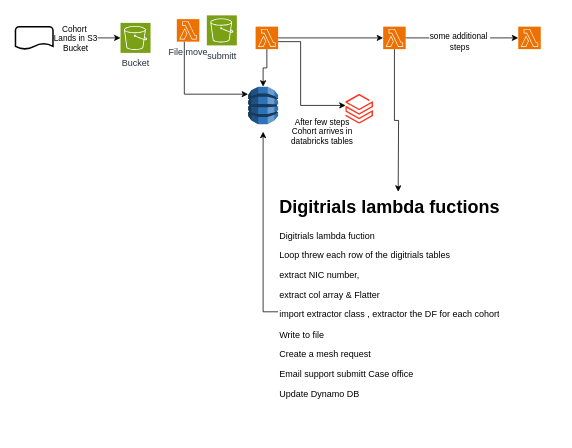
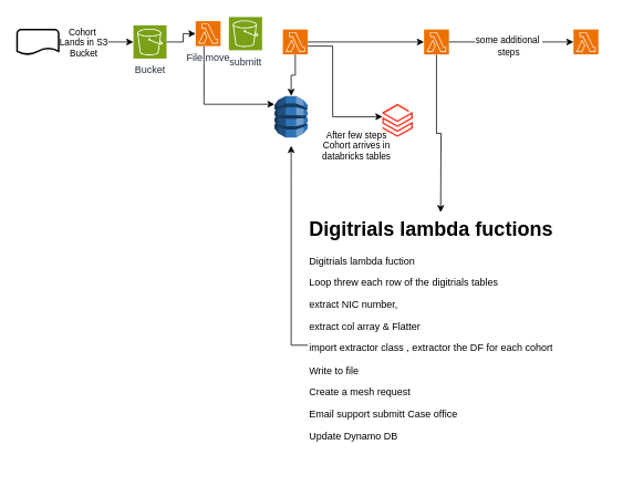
  <mxCell id="0" />
  <mxCell id="1" parent="0" />
  <mxCell id="2" style="edgeStyle=orthogonalEdgeStyle;rounded=0;orthogonalLoop=1;jettySize=auto;html=1;" edge="1" parent="1" source="3" target="10"><mxGeometry relative="1" as="geometry"><Array as="points"><mxPoint x="245" y="125" /></Array></mxGeometry></mxCell>
  <mxCell id="3" value="File move" style="sketch=0;points=[[0,0,0],[0.25,0,0],[0.5,0,0],[0.75,0,0],[1,0,0],[0,1,0],[0.25,1,0],[0.5,1,0],[0.75,1,0],[1,1,0],[0,0.25,0],[0,0.5,0],[0,0.75,0],[1,0.25,0],[1,0.5,0],[1,0.75,0]];outlineConnect=0;fontColor=#232F3E;fillColor=#ED7100;strokeColor=#ffffff;dashed=0;verticalLabelPosition=bottom;verticalAlign=top;align=center;html=1;fontSize=12;fontStyle=0;aspect=fixed;shape=mxgraph.aws4.resourceIcon;resIcon=mxgraph.aws4.lambda;" vertex="1" parent="1"><mxGeometry x="235" y="25" width="30" height="30" as="geometry" /></mxCell>
  <mxCell id="4" value="Bucket" style="sketch=0;points=[[0,0,0],[0.25,0,0],[0.5,0,0],[0.75,0,0],[1,0,0],[0,1,0],[0.25,1,0],[0.5,1,0],[0.75,1,0],[1,1,0],[0,0.25,0],[0,0.5,0],[0,0.75,0],[1,0.25,0],[1,0.5,0],[1,0.75,0]];outlineConnect=0;fontColor=#232F3E;fillColor=#7AA116;strokeColor=#ffffff;dashed=0;verticalLabelPosition=bottom;verticalAlign=top;align=center;html=1;fontSize=12;fontStyle=0;aspect=fixed;shape=mxgraph.aws4.resourceIcon;resIcon=mxgraph.aws4.s3;" vertex="1" parent="1"><mxGeometry x="160" y="30" width="40" height="40" as="geometry" /></mxCell>
  <mxCell id="5" style="edgeStyle=orthogonalEdgeStyle;rounded=0;orthogonalLoop=1;jettySize=auto;html=1;" edge="1" parent="1" source="7" target="4"><mxGeometry relative="1" as="geometry" /></mxCell>
  <mxCell id="6" value="Cohort&amp;nbsp;&lt;div&gt;Lands in S3 &lt;br&gt;Bucket&lt;/div&gt;" style="edgeLabel;html=1;align=center;verticalAlign=middle;resizable=0;points=[];" vertex="1" connectable="0" parent="5"><mxGeometry x="0.091" y="-4" relative="1" as="geometry"><mxPoint x="-20" y="-4" as="offset" /></mxGeometry></mxCell>
  <mxCell id="7" value="" style="strokeWidth=2;html=1;shape=mxgraph.flowchart.document2;whiteSpace=wrap;size=0.25;" vertex="1" parent="1"><mxGeometry x="20" y="35" width="50" height="30" as="geometry" /></mxCell>
+ <mxCell id="8" style="edgeStyle=orthogonalEdgeStyle;rounded=0;orthogonalLoop=1;jettySize=auto;html=1;entryX=0;entryY=0.5;entryDx=0;entryDy=0;entryPerimeter=0;" edge="1" parent="1" source="4" target="3"><mxGeometry relative="1" as="geometry" /></mxCell>
  <mxCell id="9" value="submitt" style="sketch=0;points=[[0,0,0],[0.25,0,0],[0.5,0,0],[0.75,0,0],[1,0,0],[0,1,0],[0.25,1,0],[0.5,1,0],[0.75,1,0],[1,1,0],[0,0.25,0],[0,0.5,0],[0,0.75,0],[1,0.25,0],[1,0.5,0],[1,0.75,0]];outlineConnect=0;fontColor=#232F3E;fillColor=#7AA116;strokeColor=#ffffff;dashed=0;verticalLabelPosition=bottom;verticalAlign=top;align=center;html=1;fontSize=12;fontStyle=0;aspect=fixed;shape=mxgraph.aws4.resourceIcon;resIcon=mxgraph.aws4.s3;" vertex="1" parent="1"><mxGeometry x="275" y="20" width="40" height="40" as="geometry" /></mxCell>
  <mxCell id="10" value="" style="outlineConnect=0;dashed=0;verticalLabelPosition=bottom;verticalAlign=top;align=center;html=1;shape=mxgraph.aws3.dynamo_db;fillColor=#2E73B8;gradientColor=none;" vertex="1" parent="1"><mxGeometry x="330" y="115" width="40" height="50" as="geometry" /></mxCell>
  <mxCell id="11" value="After few steps&amp;nbsp;&lt;div&gt;Cohort arrives in&amp;nbsp;&lt;/div&gt;&lt;div&gt;databricks tables&amp;nbsp;&lt;/div&gt;" style="edgeStyle=orthogonalEdgeStyle;rounded=0;orthogonalLoop=1;jettySize=auto;html=1;" edge="1" parent="1" source="13" target="15"><mxGeometry x="0.657" y="-35" relative="1" as="geometry"><mxPoint x="530" y="55" as="targetPoint" /><Array as="points"><mxPoint x="400" y="55" /><mxPoint x="400" y="140" /></Array><mxPoint as="offset" /></mxGeometry></mxCell>
  <mxCell id="12" style="edgeStyle=orthogonalEdgeStyle;rounded=0;orthogonalLoop=1;jettySize=auto;html=1;" edge="1" parent="1" source="13" target="19"><mxGeometry relative="1" as="geometry" /></mxCell>
  <mxCell id="13" value="" style="sketch=0;points=[[0,0,0],[0.25,0,0],[0.5,0,0],[0.75,0,0],[1,0,0],[0,1,0],[0.25,1,0],[0.5,1,0],[0.75,1,0],[1,1,0],[0,0.25,0],[0,0.5,0],[0,0.75,0],[1,0.25,0],[1,0.5,0],[1,0.75,0]];outlineConnect=0;fontColor=#232F3E;fillColor=#ED7100;strokeColor=#ffffff;dashed=0;verticalLabelPosition=bottom;verticalAlign=top;align=center;html=1;fontSize=12;fontStyle=0;aspect=fixed;shape=mxgraph.aws4.resourceIcon;resIcon=mxgraph.aws4.lambda;" vertex="1" parent="1"><mxGeometry x="340" y="35" width="30" height="30" as="geometry" /></mxCell>
  <mxCell id="14" style="edgeStyle=orthogonalEdgeStyle;rounded=0;orthogonalLoop=1;jettySize=auto;html=1;entryX=0.5;entryY=0;entryDx=0;entryDy=0;entryPerimeter=0;" edge="1" parent="1" source="13" target="10"><mxGeometry relative="1" as="geometry" /></mxCell>
  <mxCell id="15" value="" style="image;aspect=fixed;html=1;points=[];align=center;fontSize=12;image=img/lib/azure2/analytics/Azure_Databricks.svg;" vertex="1" parent="1"><mxGeometry x="460" y="125" width="36.94" height="40" as="geometry" /></mxCell>
  <mxCell id="16" style="edgeStyle=orthogonalEdgeStyle;rounded=0;orthogonalLoop=1;jettySize=auto;html=1;" edge="1" parent="1" source="17"><mxGeometry relative="1" as="geometry"><mxPoint x="350" y="175" as="targetPoint" /></mxGeometry></mxCell>
  <mxCell id="17" value="&lt;h1 style=&quot;margin-top: 0px;&quot;&gt;Digitrials lambda fuctions&lt;/h1&gt;&lt;p&gt;Digitrials lambda fuction&lt;/p&gt;&lt;p&gt;Loop threw each row of the digitrials tables&lt;/p&gt;&lt;p&gt;extract NIC number,&amp;nbsp;&lt;/p&gt;&lt;p&gt;extract col array &amp;amp; Flatter&lt;/p&gt;&lt;p&gt;import extractor class , extractor the DF for each cohort&lt;/p&gt;&lt;p&gt;Write to file&lt;/p&gt;&lt;p&gt;Create a mesh request&lt;/p&gt;&lt;p&gt;Email support submitt Case office&lt;/p&gt;&lt;p&gt;Update Dynamo DB&lt;/p&gt;" style="text;html=1;whiteSpace=wrap;overflow=hidden;rounded=0;" vertex="1" parent="1"><mxGeometry x="370" y="255" width="370" height="320" as="geometry" /></mxCell>
  <mxCell id="18" style="edgeStyle=orthogonalEdgeStyle;rounded=0;orthogonalLoop=1;jettySize=auto;html=1;" edge="1" parent="1" source="19"><mxGeometry relative="1" as="geometry"><mxPoint x="530" y="255" as="targetPoint" /></mxGeometry></mxCell>
  <mxCell id="19" value="" style="sketch=0;points=[[0,0,0],[0.25,0,0],[0.5,0,0],[0.75,0,0],[1,0,0],[0,1,0],[0.25,1,0],[0.5,1,0],[0.75,1,0],[1,1,0],[0,0.25,0],[0,0.5,0],[0,0.75,0],[1,0.25,0],[1,0.5,0],[1,0.75,0]];outlineConnect=0;fontColor=#232F3E;fillColor=#ED7100;strokeColor=#ffffff;dashed=0;verticalLabelPosition=bottom;verticalAlign=top;align=center;html=1;fontSize=12;fontStyle=0;aspect=fixed;shape=mxgraph.aws4.resourceIcon;resIcon=mxgraph.aws4.lambda;" vertex="1" parent="1"><mxGeometry x="510" y="35" width="30" height="30" as="geometry" /></mxCell>
  <mxCell id="20" value="" style="sketch=0;points=[[0,0,0],[0.25,0,0],[0.5,0,0],[0.75,0,0],[1,0,0],[0,1,0],[0.25,1,0],[0.5,1,0],[0.75,1,0],[1,1,0],[0,0.25,0],[0,0.5,0],[0,0.75,0],[1,0.25,0],[1,0.5,0],[1,0.75,0]];outlineConnect=0;fontColor=#232F3E;fillColor=#ED7100;strokeColor=#ffffff;dashed=0;verticalLabelPosition=bottom;verticalAlign=top;align=center;html=1;fontSize=12;fontStyle=0;aspect=fixed;shape=mxgraph.aws4.resourceIcon;resIcon=mxgraph.aws4.lambda;" vertex="1" parent="1"><mxGeometry x="690" y="35" width="30" height="30" as="geometry" /></mxCell>
  <mxCell id="21" style="edgeStyle=orthogonalEdgeStyle;rounded=0;orthogonalLoop=1;jettySize=auto;html=1;entryX=0;entryY=0.5;entryDx=0;entryDy=0;entryPerimeter=0;" edge="1" parent="1" source="19" target="20"><mxGeometry relative="1" as="geometry" /></mxCell>
  <mxCell id="22" value="some additional&amp;nbsp;&lt;div&gt;steps&lt;/div&gt;" style="edgeLabel;html=1;align=center;verticalAlign=middle;resizable=0;points=[];" vertex="1" connectable="0" parent="21"><mxGeometry x="-0.05" y="-4" relative="1" as="geometry"><mxPoint as="offset" /></mxGeometry></mxCell>
